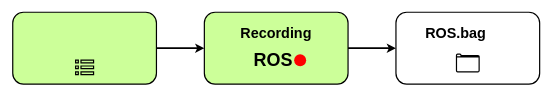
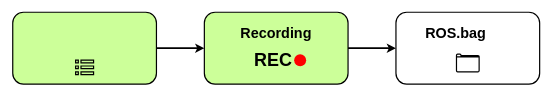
  <mxCell id="0" />
  <mxCell id="1" parent="0" />
  <mxCell id="2" value="" style="group;fillColor=#CCFF99;gradientColor=none;rounded=1;" parent="1" vertex="1" connectable="0"><mxGeometry x="340" y="20" width="240" height="120" as="geometry" /></mxCell>
  <mxCell id="3" value="&lt;h1&gt;&lt;font color=&quot;#000000&quot;&gt;Recording&lt;/font&gt;&lt;/h1&gt;" style="text;html=1;strokeColor=none;fillColor=none;align=center;verticalAlign=middle;whiteSpace=wrap;rounded=0;fontSize=12;fontFamily=Helvetica;fontColor=default;" parent="2" vertex="1"><mxGeometry x="90" y="20" width="60" height="30" as="geometry" /></mxCell>
  <mxCell id="4" value="" style="group" parent="2" vertex="1" connectable="0"><mxGeometry width="240" height="120" as="geometry" /></mxCell>
  <mxCell id="5" value="" style="rounded=1;whiteSpace=wrap;html=1;shadow=0;dashed=0;labelBackgroundColor=#ffffff;strokeColor=#000000;strokeWidth=2;fontFamily=Helvetica;fontSize=12;fontColor=default;fillColor=none;" parent="4" vertex="1"><mxGeometry width="240" height="120" as="geometry" /></mxCell>
  <mxCell id="6" value="" style="group" parent="4" vertex="1" connectable="0"><mxGeometry x="60" y="40" width="110" height="80" as="geometry" /></mxCell>
- <mxCell id="7" value="&lt;font size=&quot;1&quot; color=&quot;#000000&quot;&gt;&lt;b style=&quot;font-size: 30px;&quot;&gt;ROS&lt;/b&gt;&lt;/font&gt;" style="text;html=1;strokeColor=none;fillColor=none;align=center;verticalAlign=middle;whiteSpace=wrap;rounded=0;fontSize=12;fontFamily=Helvetica;fontColor=default;movable=1;resizable=1;rotatable=1;deletable=1;editable=1;locked=0;connectable=1;" parent="6" vertex="1"><mxGeometry width="110" height="80" as="geometry" /></mxCell>
+ <mxCell id="7" value="&lt;font size=&quot;1&quot; color=&quot;#000000&quot;&gt;&lt;b style=&quot;font-size: 30px;&quot;&gt;REC&lt;/b&gt;&lt;/font&gt;" style="text;html=1;strokeColor=none;fillColor=none;align=center;verticalAlign=middle;whiteSpace=wrap;rounded=0;fontSize=12;fontFamily=Helvetica;fontColor=default;movable=1;resizable=1;rotatable=1;deletable=1;editable=1;locked=0;connectable=1;" parent="6" vertex="1"><mxGeometry width="110" height="80" as="geometry" /></mxCell>
  <mxCell id="8" value="" style="ellipse;whiteSpace=wrap;html=1;aspect=fixed;shadow=0;dashed=0;labelBackgroundColor=#ffffff;strokeColor=none;strokeWidth=2;fontFamily=Helvetica;fontSize=12;fontColor=default;fillColor=#FF0000;movable=1;resizable=1;rotatable=1;deletable=1;editable=1;locked=0;connectable=1;" parent="6" vertex="1"><mxGeometry x="90" y="30" width="20" height="20" as="geometry" /></mxCell>
  <mxCell id="9" style="edgeStyle=orthogonalEdgeStyle;rounded=0;orthogonalLoop=1;jettySize=auto;html=1;exitX=1;exitY=0.5;exitDx=0;exitDy=0;entryX=0;entryY=0.5;entryDx=0;entryDy=0;fontFamily=Helvetica;fontSize=12;fontColor=default;strokeColor=#000000;strokeWidth=3;" parent="1" source="5" target="11" edge="1"><mxGeometry relative="1" as="geometry" /></mxCell>
  <mxCell id="10" value="" style="group;fillColor=#FFFFFF;gradientColor=none;rounded=1;" parent="1" vertex="1" connectable="0"><mxGeometry x="660" y="20" width="240" height="120" as="geometry" /></mxCell>
  <mxCell id="11" value="" style="rounded=1;whiteSpace=wrap;html=1;shadow=0;dashed=0;labelBackgroundColor=#ffffff;strokeColor=#000000;strokeWidth=2;fontFamily=Helvetica;fontSize=12;fontColor=default;fillColor=none;" parent="10" vertex="1"><mxGeometry width="240" height="120" as="geometry" /></mxCell>
  <mxCell id="12" value="&lt;h1&gt;&lt;font color=&quot;#000000&quot;&gt;ROS.bag&lt;/font&gt;&lt;/h1&gt;" style="text;html=1;strokeColor=none;fillColor=none;align=center;verticalAlign=middle;whiteSpace=wrap;rounded=0;fontSize=12;fontFamily=Helvetica;fontColor=default;" parent="10" vertex="1"><mxGeometry x="70" y="20" width="60" height="30" as="geometry" /></mxCell>
  <mxCell id="13" value="" style="html=1;verticalLabelPosition=bottom;align=center;labelBackgroundColor=#ffffff;verticalAlign=top;strokeWidth=2;strokeColor=#000000;shadow=0;dashed=0;shape=mxgraph.ios7.icons.folder;fontFamily=Helvetica;fontSize=12;fontColor=default;fillColor=none;aspect=fixed;" parent="10" vertex="1"><mxGeometry x="101.09" y="70" width="37.82" height="29.5" as="geometry" /></mxCell>
  <mxCell id="14" value="" style="group;fillColor=#CCFF99;fillStyle=auto;gradientColor=none;gradientDirection=north;rounded=1;" parent="1" vertex="1" connectable="0"><mxGeometry x="20" y="20" width="240" height="120" as="geometry" /></mxCell>
  <mxCell id="15" value="" style="rounded=1;whiteSpace=wrap;html=1;shadow=0;dashed=0;labelBackgroundColor=#ffffff;strokeColor=#000000;strokeWidth=2;fontFamily=Helvetica;fontSize=12;fontColor=default;fillColor=none;" parent="14" vertex="1"><mxGeometry width="240" height="120" as="geometry" /></mxCell>
  <mxCell id="16" value="" style="html=1;verticalLabelPosition=bottom;align=center;labelBackgroundColor=#ffffff;verticalAlign=top;strokeWidth=2;strokeColor=#000000;shadow=0;dashed=0;shape=mxgraph.ios7.icons.preferences;pointerEvents=1;fontFamily=Helvetica;fontSize=12;fontColor=default;fillColor=none;" parent="14" vertex="1"><mxGeometry x="105" y="80" width="30" height="24" as="geometry" /></mxCell>
  <mxCell id="17" style="edgeStyle=orthogonalEdgeStyle;rounded=0;orthogonalLoop=1;jettySize=auto;html=1;exitX=1;exitY=0.5;exitDx=0;exitDy=0;entryX=0;entryY=0.5;entryDx=0;entryDy=0;fontFamily=Helvetica;fontSize=12;fontColor=default;strokeColor=#000000;strokeWidth=3;" parent="1" source="15" target="5" edge="1"><mxGeometry relative="1" as="geometry" /></mxCell>
